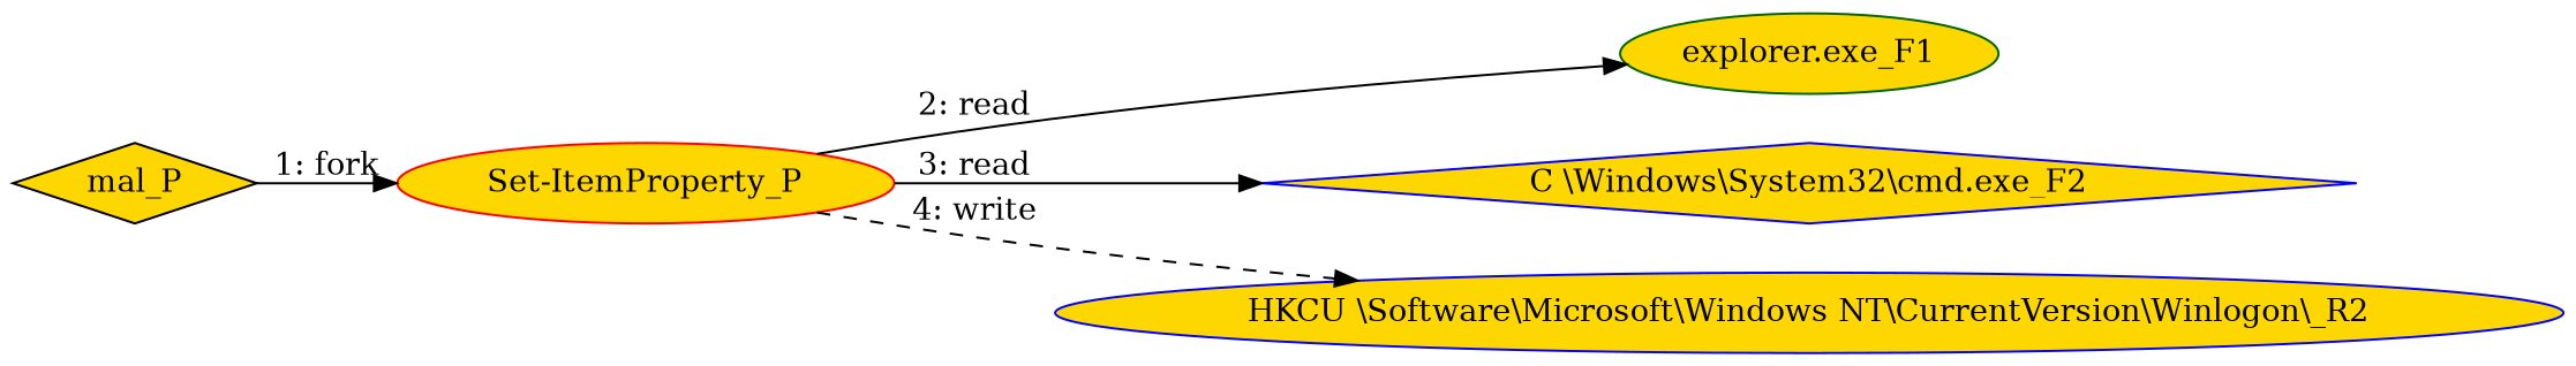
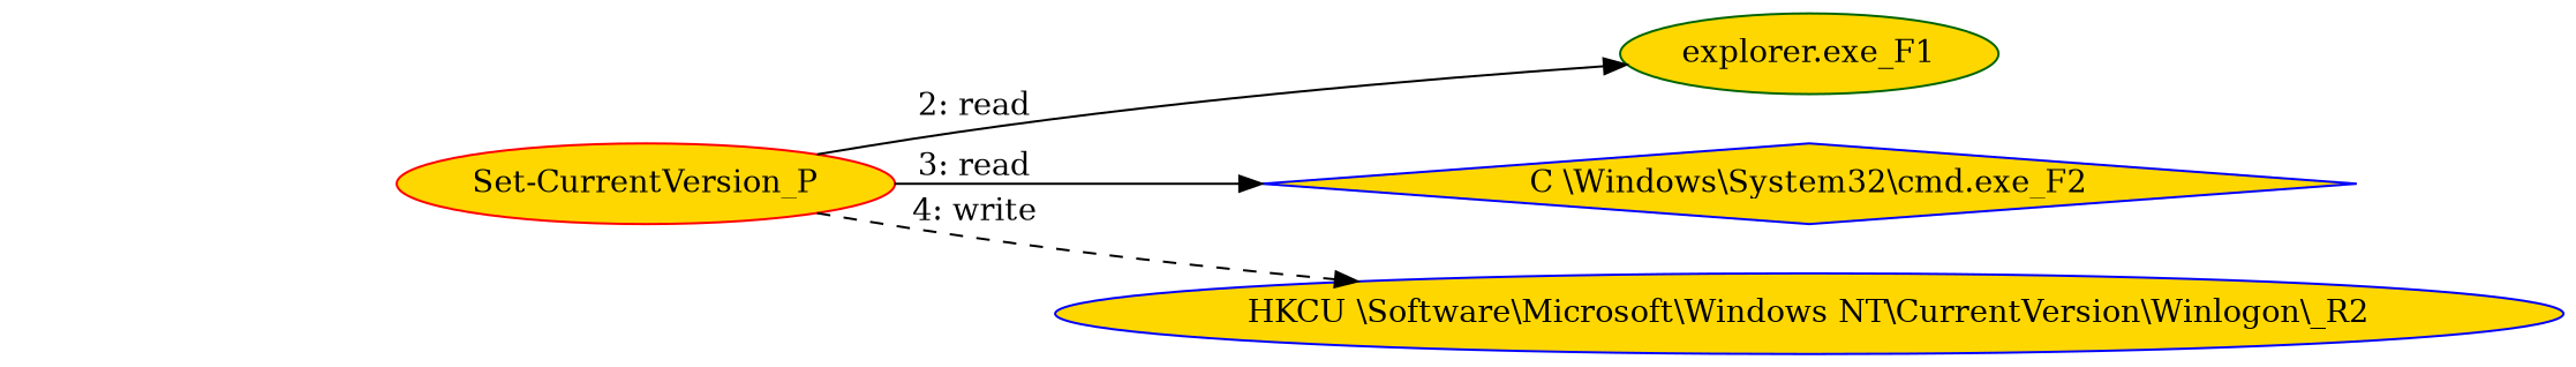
  digraph {
    engine=neato
    fixedsize=false
    fontname="DejaVu Serif"
    fontsize=10
    nodesep=0.3
    rankdir=LR
    ranksep=0
    splines=true
    node [color=blue fillcolor=gold fontname="DejaVu Serif" node_type=Process shape=ellipse style=filled]
    edge [fontname="DejaVu Serif" style=solid]
-   mal_P [color=black shape=diamond]
-   "Set-ItemProperty_P" [color=red]
+   "Set-ItemProperty_P" [color=red label="Set-CurrentVersion_P"]
    n3 [color=darkgreen label="explorer.exe_F1" node_type=File]
    "C \\Windows\\System32\\cmd.exe_F2" [node_type=File shape=diamond]
    "HKCU \\Software\\Microsoft\\Windows NT\\CurrentVersion\\Winlogon\\_R2" [node_type=Registry]
-   mal_P -> "Set-ItemProperty_P" [label="1: fork"]
    "Set-ItemProperty_P" -> n3 [label="2: read"]
    "Set-ItemProperty_P" -> "C \\Windows\\System32\\cmd.exe_F2" [label="3: read"]
    "Set-ItemProperty_P" -> "HKCU \\Software\\Microsoft\\Windows NT\\CurrentVersion\\Winlogon\\_R2" [label="4: write" style=dashed]
  }
